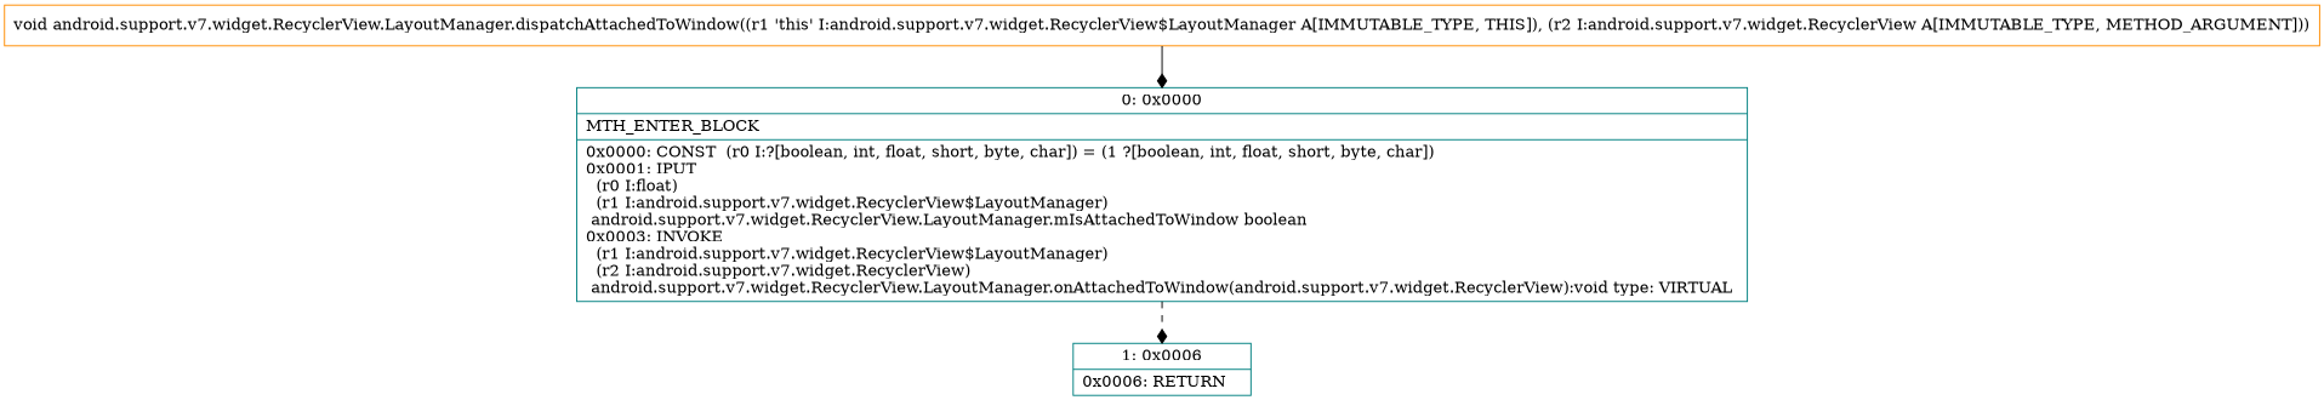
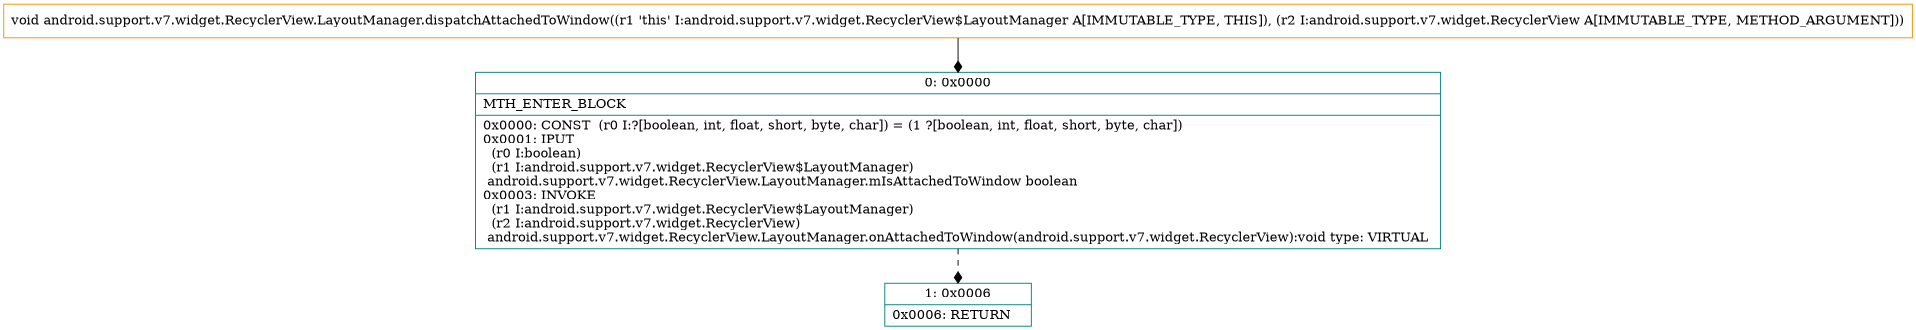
  digraph {
    node [shape=record color=teal]
    edge [arrowhead=diamond]
-   n1 [label="{0\:\ 0x0000|MTH_ENTER_BLOCK\l|0x0000: CONST  (r0 I:?[boolean, int, float, short, byte, char]) = (1 ?[boolean, int, float, short, byte, char]) \l0x0001: IPUT  \l  (r0 I:float)\l  (r1 I:android.support.v7.widget.RecyclerView$LayoutManager)\l android.support.v7.widget.RecyclerView.LayoutManager.mIsAttachedToWindow boolean \l0x0003: INVOKE  \l  (r1 I:android.support.v7.widget.RecyclerView$LayoutManager)\l  (r2 I:android.support.v7.widget.RecyclerView)\l android.support.v7.widget.RecyclerView.LayoutManager.onAttachedToWindow(android.support.v7.widget.RecyclerView):void type: VIRTUAL \l}"]
+   n1 [label="{0\:\ 0x0000|MTH_ENTER_BLOCK\l|0x0000: CONST  (r0 I:?[boolean, int, float, short, byte, char]) = (1 ?[boolean, int, float, short, byte, char]) \l0x0001: IPUT  \l  (r0 I:boolean)\l  (r1 I:android.support.v7.widget.RecyclerView$LayoutManager)\l android.support.v7.widget.RecyclerView.LayoutManager.mIsAttachedToWindow boolean \l0x0003: INVOKE  \l  (r1 I:android.support.v7.widget.RecyclerView$LayoutManager)\l  (r2 I:android.support.v7.widget.RecyclerView)\l android.support.v7.widget.RecyclerView.LayoutManager.onAttachedToWindow(android.support.v7.widget.RecyclerView):void type: VIRTUAL \l}"]
    n2 [label="{1\:\ 0x0006|0x0006: RETURN   \l}"]
    n3 [label="{void android.support.v7.widget.RecyclerView.LayoutManager.dispatchAttachedToWindow((r1 'this' I:android.support.v7.widget.RecyclerView$LayoutManager A[IMMUTABLE_TYPE, THIS]), (r2 I:android.support.v7.widget.RecyclerView A[IMMUTABLE_TYPE, METHOD_ARGUMENT])) }" color=darkorange]
    n1 -> n2 [style=dashed]
    n3 -> n1 [style=solid]
  }
